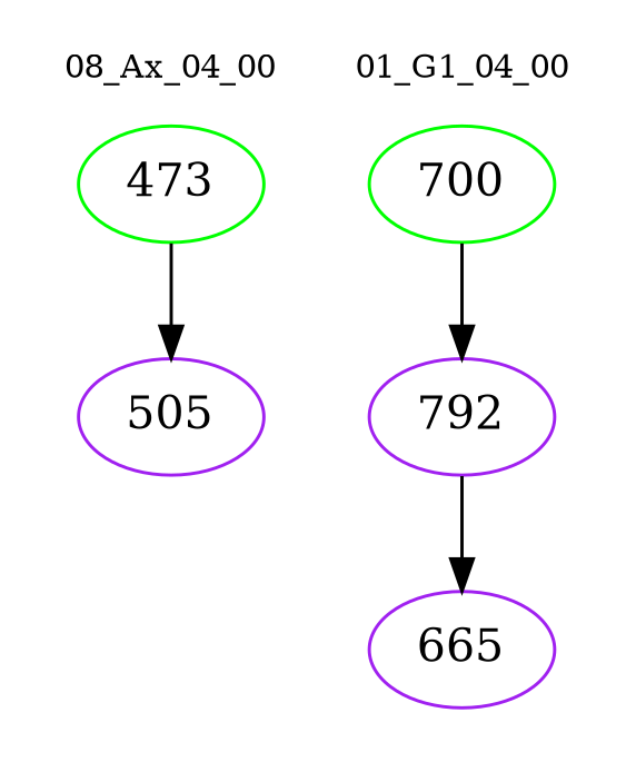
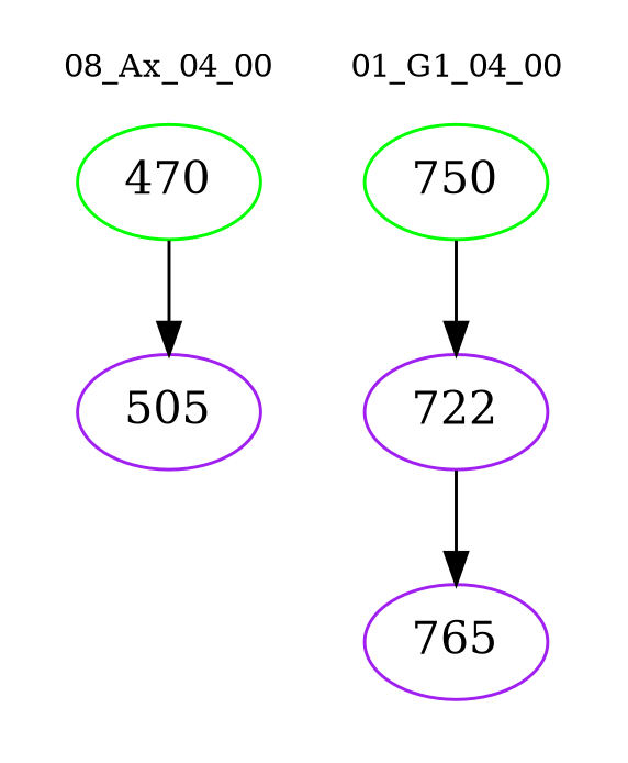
  digraph {
    node [color=purple]
    edge [color=black]
-   n1 [color=green label=473]
+   n1 [color=green label=470]
    n2 [label=505]
-   n3 [color=green label=700]
-   n4 [label=792]
-   n5 [label=665]
+   n3 [color=green label=750]
+   n4 [label=722]
+   n5 [label=765]
    subgraph cluster_1 {
      color=white
      fontsize=10
      label="08_Ax_04_00"
      n1
      n2
    }
    subgraph cluster_2 {
      color=white
      fontsize=10
      label="01_G1_04_00"
      n3
      n4
      n5
    }
    n1 -> n2
    n3 -> n4
    n4 -> n5
  }
